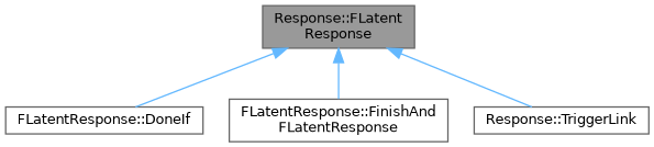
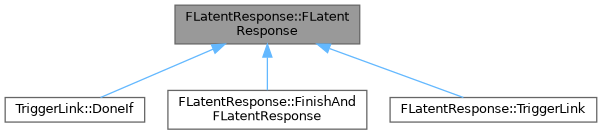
  digraph {
    rankdir=TB
    node [color=grey40 fillcolor=white fontname=Helvetica fontsize=10 shape=box style=filled]
    edge [color=steelblue1 dir=back fontname=Helvetica fontsize=10 labelfontname=Helvetica labelfontsize=10 style=solid]
-   n1 [color=gray40 fillcolor=grey60 fontcolor=black height=0.2 label="Response::FLatent\lResponse" width=0.4]
-   n2 [height=0.2 label="FLatentResponse::DoneIf" width=0.4]
+   n1 [color=gray40 fillcolor=grey60 fontcolor=black height=0.2 label="FLatentResponse::FLatent\lResponse" width=0.4]
+   n2 [height=0.2 label="TriggerLink::DoneIf" width=0.4]
    n3 [height=0.2 label="FLatentResponse::FinishAnd\lFLatentResponse" width=0.4]
-   n4 [height=0.2 label="Response::TriggerLink" width=0.4]
+   n4 [height=0.2 label="FLatentResponse::TriggerLink" width=0.4]
    n1 -> n2
    n1 -> n3
    n1 -> n4
  }
